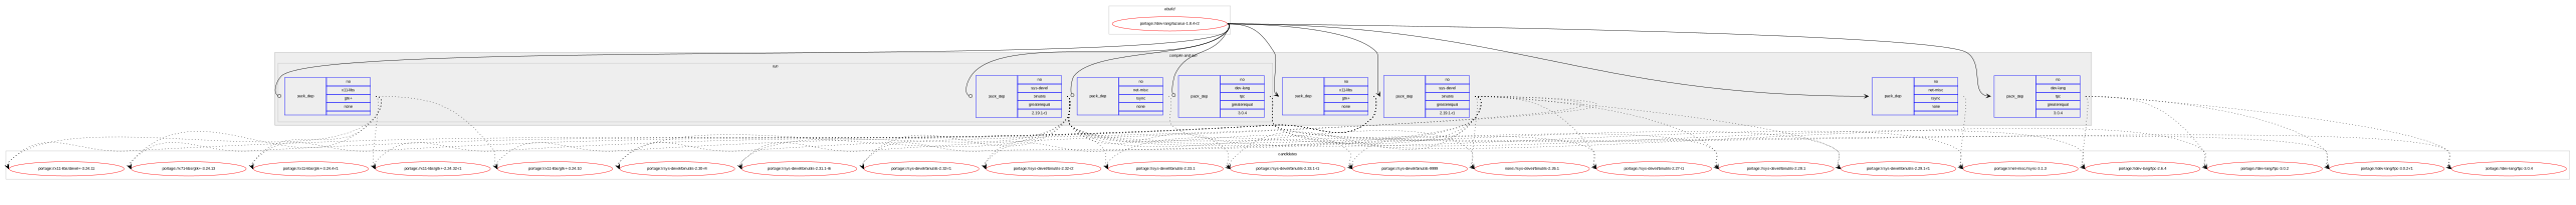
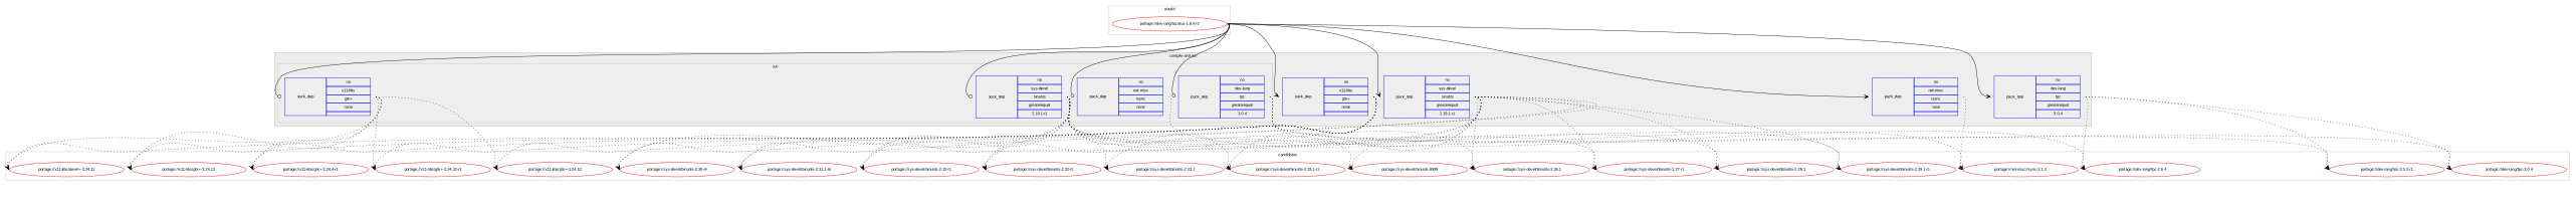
  digraph {
    compound=true
    concentrate=true
    fontname="Liberation Sans"
    fontsize=10
    newrank=true
    rankdir=TB
    ranksep=1.5
    node [color=red fontname="Liberation Sans" fontsize=10]
    edge [arrowhead=vee fontname="Liberation Sans" headport=w style=dotted tailport=e weight=100]
    n1 [label="portage://dev-lang/lazarus-1.8.4-r2" width=4]
    n2 [color=blue label=<<TABLE BORDER="0" CELLBORDER="1" CELLSPACING="0" CELLPADDING="4" WIDTH="220"><TR><TD ROWSPAN="6" CELLPADDING="30">pack_dep</TD></TR><TR><TD WIDTH="110">no</TD></TR><TR><TD>dev-lang</TD></TR><TR><TD>fpc</TD></TR><TR><TD>greaterequal</TD></TR><TR><TD>3.0.4</TD></TR></TABLE>> shape=none]
    n3 [color=blue label=<<TABLE BORDER="0" CELLBORDER="1" CELLSPACING="0" CELLPADDING="4" WIDTH="220"><TR><TD ROWSPAN="6" CELLPADDING="30">pack_dep</TD></TR><TR><TD WIDTH="110">no</TD></TR><TR><TD>net-misc</TD></TR><TR><TD>rsync</TD></TR><TR><TD>none</TD></TR><TR><TD></TD></TR></TABLE>> shape=none]
    n4 [color=blue label=<<TABLE BORDER="0" CELLBORDER="1" CELLSPACING="0" CELLPADDING="4" WIDTH="220"><TR><TD ROWSPAN="6" CELLPADDING="30">pack_dep</TD></TR><TR><TD WIDTH="110">no</TD></TR><TR><TD>sys-devel</TD></TR><TR><TD>binutils</TD></TR><TR><TD>greaterequal</TD></TR><TR><TD>2.19.1-r1</TD></TR></TABLE>> shape=none]
    n5 [color=blue label=<<TABLE BORDER="0" CELLBORDER="1" CELLSPACING="0" CELLPADDING="4" WIDTH="220"><TR><TD ROWSPAN="6" CELLPADDING="30">pack_dep</TD></TR><TR><TD WIDTH="110">no</TD></TR><TR><TD>x11-libs</TD></TR><TR><TD>gtk+</TD></TR><TR><TD>none</TD></TR><TR><TD></TD></TR></TABLE>> shape=none]
    n6 [color=blue label=<<TABLE BORDER="0" CELLBORDER="1" CELLSPACING="0" CELLPADDING="4" WIDTH="220"><TR><TD ROWSPAN="6" CELLPADDING="30">pack_dep</TD></TR><TR><TD WIDTH="110">no</TD></TR><TR><TD>dev-lang</TD></TR><TR><TD>fpc</TD></TR><TR><TD>greaterequal</TD></TR><TR><TD>3.0.4</TD></TR></TABLE>> shape=none]
    n7 [color=blue label=<<TABLE BORDER="0" CELLBORDER="1" CELLSPACING="0" CELLPADDING="4" WIDTH="220"><TR><TD ROWSPAN="6" CELLPADDING="30">pack_dep</TD></TR><TR><TD WIDTH="110">no</TD></TR><TR><TD>net-misc</TD></TR><TR><TD>rsync</TD></TR><TR><TD>none</TD></TR><TR><TD></TD></TR></TABLE>> shape=none]
    n8 [color=blue label=<<TABLE BORDER="0" CELLBORDER="1" CELLSPACING="0" CELLPADDING="4" WIDTH="220"><TR><TD ROWSPAN="6" CELLPADDING="30">pack_dep</TD></TR><TR><TD WIDTH="110">no</TD></TR><TR><TD>sys-devel</TD></TR><TR><TD>binutils</TD></TR><TR><TD>greaterequal</TD></TR><TR><TD>2.19.1-r1</TD></TR></TABLE>> shape=none]
    n9 [color=blue label=<<TABLE BORDER="0" CELLBORDER="1" CELLSPACING="0" CELLPADDING="4" WIDTH="220"><TR><TD ROWSPAN="6" CELLPADDING="30">pack_dep</TD></TR><TR><TD WIDTH="110">no</TD></TR><TR><TD>x11-libs</TD></TR><TR><TD>gtk+</TD></TR><TR><TD>none</TD></TR><TR><TD></TD></TR></TABLE>> shape=none]
    n10 [label="portage://dev-lang/fpc-3.0.4" width=4]
    n11 [label="portage://dev-lang/fpc-3.0.2-r1" width=4]
-   n12 [label="portage://dev-lang/fpc-3.0.2" width=4]
    n13 [label="portage://dev-lang/fpc-2.6.4" width=4]
    n14 [label="portage://net-misc/rsync-3.1.3" width=4]
    n15 [label="portage://sys-devel/binutils-9999" width=4]
    n16 [label="portage://sys-devel/binutils-2.33.1-r1" width=4]
    n17 [label="portage://sys-devel/binutils-2.33.1" width=4]
    n18 [label="portage://sys-devel/binutils-2.32-r2" width=4]
    n19 [label="portage://sys-devel/binutils-2.32-r1" width=4]
    n20 [label="portage://sys-devel/binutils-2.31.1-r6" width=4]
    n21 [label="portage://sys-devel/binutils-2.30-r4" width=4]
    n22 [label="portage://sys-devel/binutils-2.29.1-r1" width=4]
    n23 [label="portage://sys-devel/binutils-2.28.1" width=4]
    n24 [label="portage://sys-devel/binutils-2.27-r1" width=4]
-   n25 [label="none://sys-devel/binutils-2.26.1" width=4]
+   n25 [label="portage://sys-devel/binutils-2.26.1" width=4]
    n26 [label="portage://x11-libs/gtk+-3.24.4-r1" width=4]
-   n27 [label="portage://x71-libs/gtk+-3.24.13" width=4]
+   n27 [label="portage://x11-libs/gtk+-3.24.13" width=4]
    n28 [label="portage://x11-libs/devel+-3.24.11" width=4]
    n29 [label="portage://x11-libs/gtk+-3.24.10" width=4]
    n30 [label="portage://x11-libs/gtk+-2.24.32-r1" width=4]
    subgraph cluster_1 {
      color=gray
      label=<<i>ebuild</i>>
      n1
    }
    subgraph cluster_2 {
      color=gray
      label=<<i>dependencies</i>>
      subgraph cluster_3 {
        color=gray
        fillcolor="#eeeeee"
        label=<<i>compile</i>>
        style=filled
        subgraph sub_4 {
          color=gray
          fillcolor="#eeeeee"
          label=<<i>compile</i>>
          style=filled
          n2
        }
        subgraph sub_5 {
          color=gray
          fillcolor="#eeeeee"
          label=<<i>compile</i>>
          style=filled
          n3
        }
        subgraph sub_6 {
          color=gray
          fillcolor="#eeeeee"
          label=<<i>compile</i>>
          style=filled
          n4
        }
        subgraph sub_7 {
          color=gray
          fillcolor="#eeeeee"
          label=<<i>compile</i>>
          style=filled
          n5
        }
      }
      subgraph cluster_8 {
        color=gray
        fillcolor="#eeeeee"
        label=<<i>compile and run</i>>
        style=filled
      }
      subgraph cluster_9 {
        color=gray
        fillcolor="#eeeeee"
        label=<<i>run</i>>
        style=filled
        subgraph sub_10 {
          color=gray
          fillcolor="#eeeeee"
          label=<<i>run</i>>
          style=filled
          n6
        }
        subgraph sub_11 {
          color=gray
          fillcolor="#eeeeee"
          label=<<i>run</i>>
          style=filled
          n7
        }
        subgraph sub_12 {
          color=gray
          fillcolor="#eeeeee"
          label=<<i>run</i>>
          style=filled
          n8
        }
        subgraph sub_13 {
          color=gray
          fillcolor="#eeeeee"
          label=<<i>run</i>>
          style=filled
          n9
        }
      }
    }
    subgraph cluster_14 {
      color=gray
      label=<<i>candidates</i>>
      rank=same
      subgraph sub_15 {
        color=black
        label=<<i>candidates</i>>
        nodesep=1
        rank=same
        n10
        n11
-       n12
        n13
      }
      subgraph sub_16 {
        color=black
        label=<<i>candidates</i>>
        nodesep=1
        rank=same
        n14
      }
      subgraph sub_17 {
        color=black
        label=<<i>candidates</i>>
        nodesep=1
        rank=same
        n15
        n16
        n17
        n18
        n19
        n20
        n21
        n22
        n23
        n24
        n25
      }
      subgraph sub_18 {
        color=black
        label=<<i>candidates</i>>
        nodesep=1
        rank=same
        n26
        n27
        n28
        n29
        n30
      }
      subgraph sub_19 {
        color=black
        label=<<i>candidates</i>>
        nodesep=1
        rank=same
        n10
        n11
-       n12
        n13
      }
      subgraph sub_20 {
        color=black
        label=<<i>candidates</i>>
        nodesep=1
        rank=same
        n14
      }
      subgraph sub_21 {
        color=black
        label=<<i>candidates</i>>
        nodesep=1
        rank=same
        n15
        n16
        n17
        n18
        n19
        n20
        n21
        n22
        n23
        n24
        n25
      }
      subgraph sub_22 {
        color=black
        label=<<i>candidates</i>>
        nodesep=1
        rank=same
        n26
        n27
        n28
        n29
        n30
      }
    }
    n1 -> n2 [style=solid weight=20]
    n1 -> n3 [style=solid weight=20]
    n1 -> n4 [style=solid weight=20]
    n1 -> n5 [style=solid weight=20]
    n1 -> n6 [arrowhead=odot style=solid weight=20]
    n1 -> n7 [arrowhead=odot style=solid weight=20]
    n1 -> n8 [arrowhead=odot style=solid weight=20]
    n1 -> n9 [arrowhead=odot style=solid weight=20]
    n2 -> n10
    n2 -> n11
-   n2 -> n12
    n2 -> n13
    n3 -> n14
    n4 -> n15
    n4 -> n16
    n4 -> n17
    n4 -> n18
    n4 -> n19
    n4 -> n20
    n4 -> n21
    n4 -> n22
    n4 -> n23
    n4 -> n24
    n4 -> n25
    n5 -> n26
    n5 -> n27
    n5 -> n28
    n5 -> n29
    n5 -> n30
    n6 -> n10
    n6 -> n11
-   n6 -> n12
    n6 -> n13
    n7 -> n14
    n8 -> n15
    n8 -> n16
    n8 -> n17
    n8 -> n18
    n8 -> n19
    n8 -> n20
    n8 -> n21
    n8 -> n22
    n8 -> n23
    n8 -> n24
    n8 -> n25
    n9 -> n26
    n9 -> n27
    n9 -> n28
    n9 -> n29
    n9 -> n30
  }
